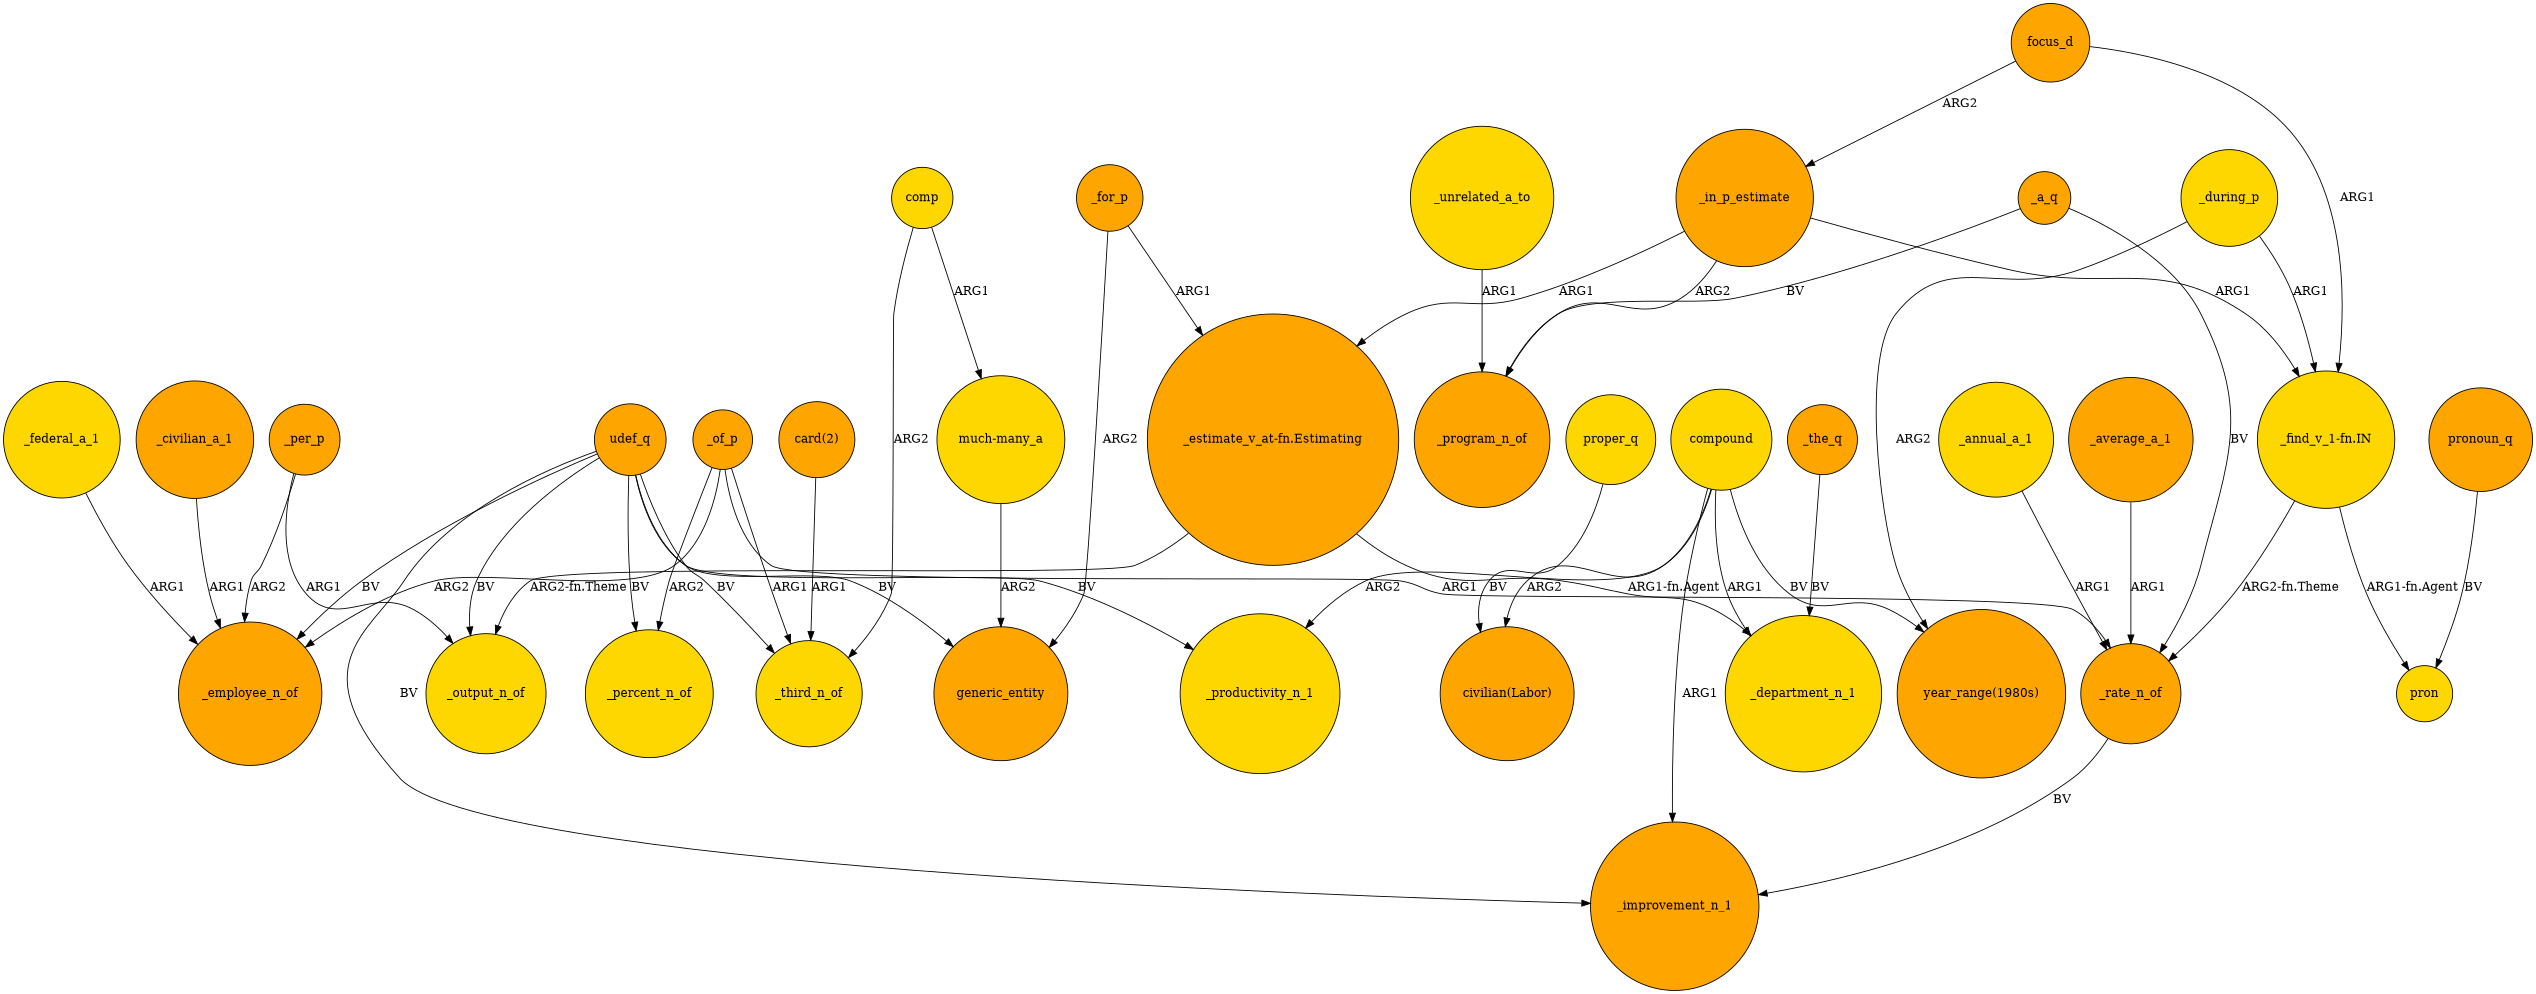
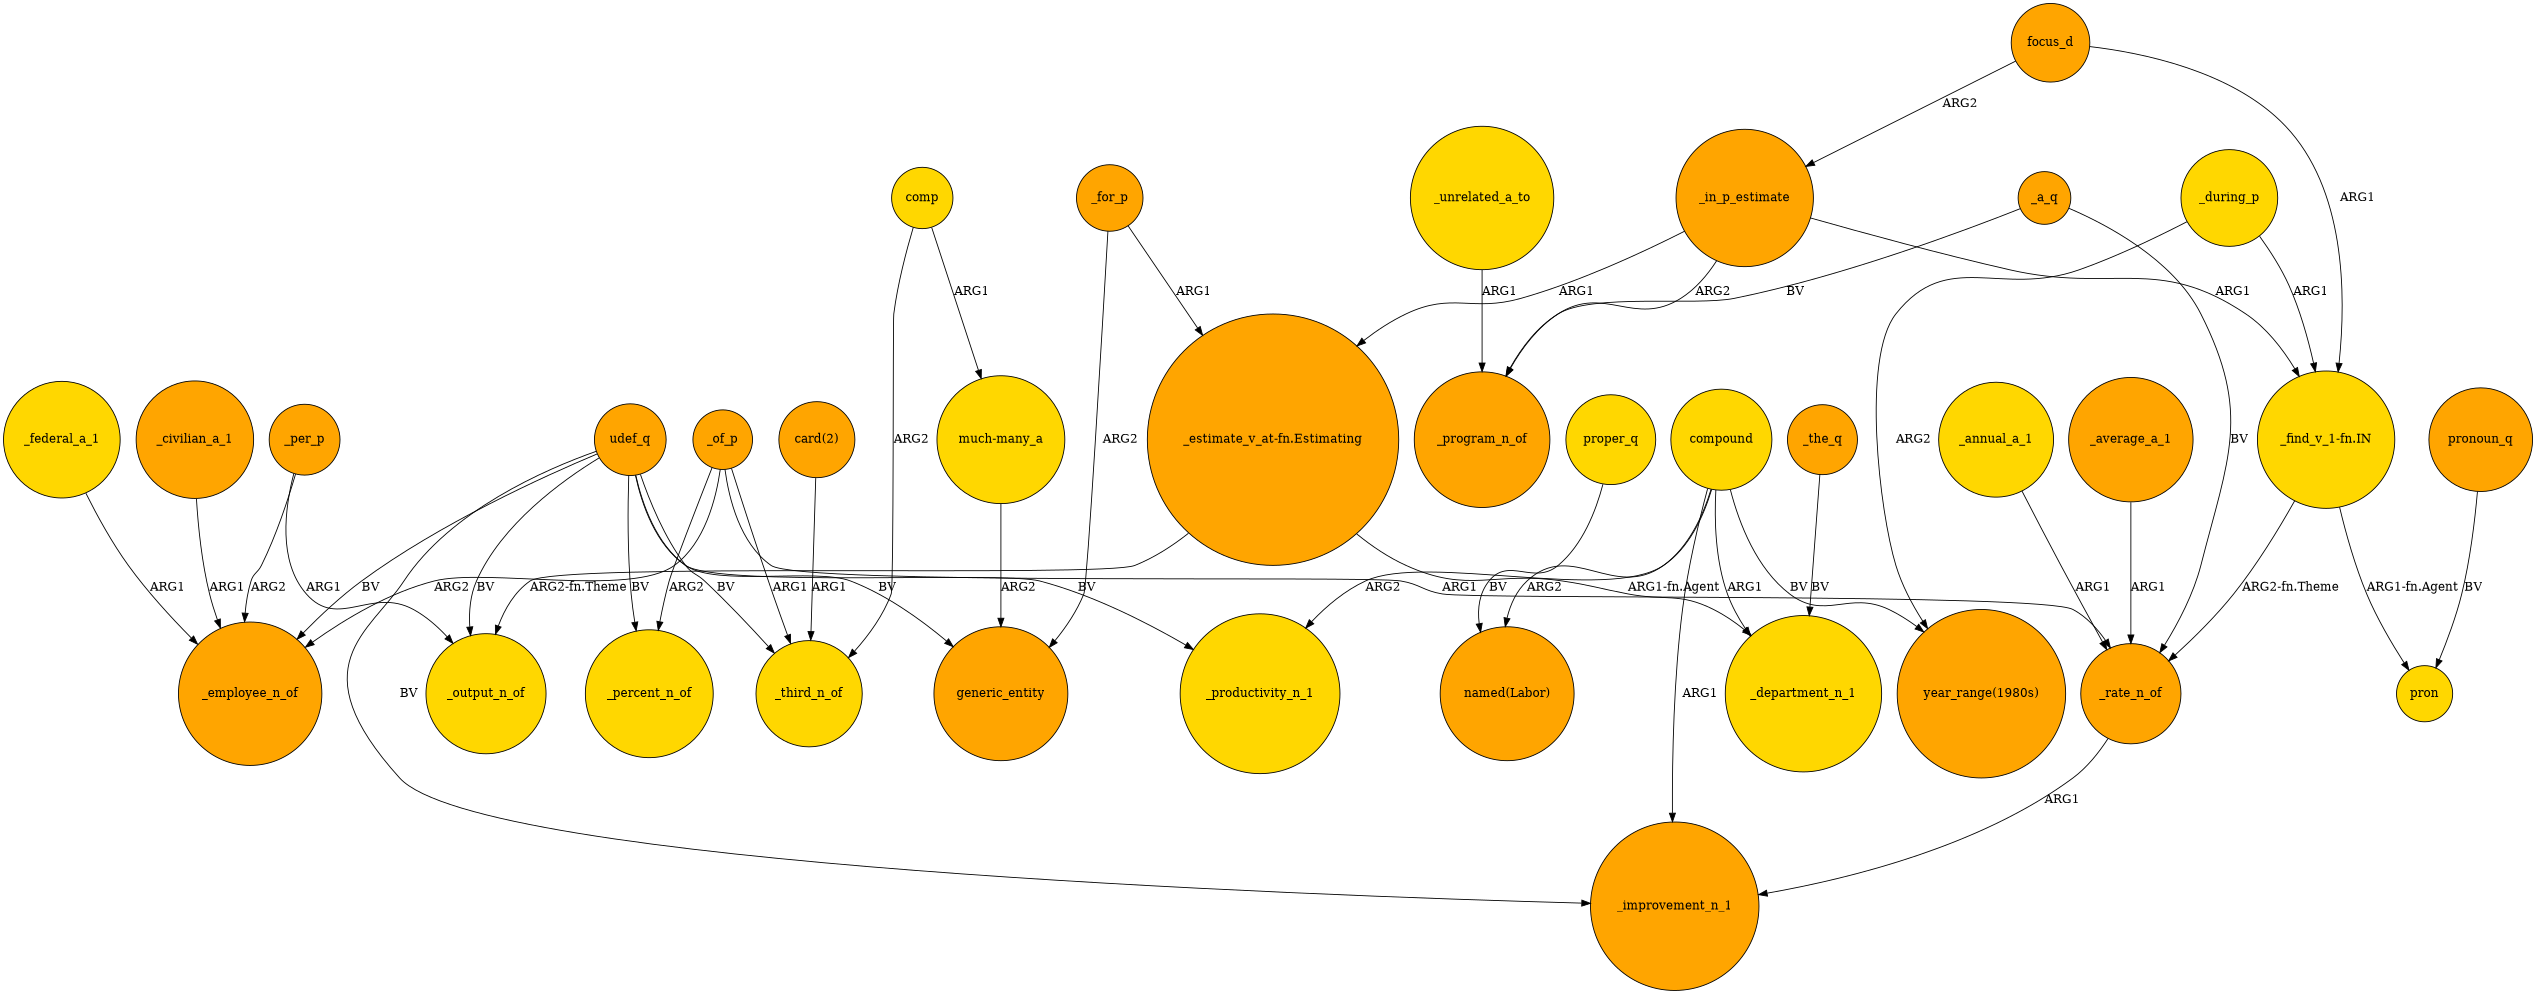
  digraph {
    node [fillcolor=orange shape=circle style=filled]
    _third_n_of [fillcolor=gold]
    _of_p
    _rate_n_of
    _percent_n_of [fillcolor=gold]
    _employee_n_of
    _improvement_n_1
    _output_n_of [fillcolor=gold]
    "_estimate_v_at-fn.Estimating"
    _department_n_1 [fillcolor=gold]
    "_find_v_1-fn.IN" [fillcolor=gold]
    pron [fillcolor=gold]
    udef_q
    generic_entity
    _productivity_n_1 [fillcolor=gold]
    compound [fillcolor=gold]
-   "named(Labor)" [label="civilian(Labor)"]
+   "named(Labor)"
    "year_range(1980s)"
    n18 [label=_in_p_estimate]
    _program_n_of
    "much-many_a" [fillcolor=gold]
    "card(2)"
    focus_d
    comp [fillcolor=gold]
    _per_p
    _for_p
    _during_p [fillcolor=gold]
    _federal_a_1 [fillcolor=gold]
    _unrelated_a_to [fillcolor=gold]
    _a_q
    _the_q
    pronoun_q
    _civilian_a_1
    _annual_a_1 [fillcolor=gold]
    _average_a_1
    proper_q [fillcolor=gold]
    _of_p -> _third_n_of [label=ARG1]
    _of_p -> _rate_n_of [label=ARG1]
    _of_p -> _percent_n_of [label=ARG2]
    _of_p -> _employee_n_of [label=ARG2]
-   _rate_n_of -> _improvement_n_1 [label=BV]
+   _rate_n_of -> _improvement_n_1 [label=ARG1]
    "_estimate_v_at-fn.Estimating" -> _output_n_of [label="ARG2-fn.Theme"]
    "_estimate_v_at-fn.Estimating" -> _department_n_1 [label="ARG1-fn.Agent"]
    "_find_v_1-fn.IN" -> _rate_n_of [label="ARG2-fn.Theme"]
    "_find_v_1-fn.IN" -> pron [label="ARG1-fn.Agent"]
    udef_q -> _third_n_of [label=BV]
    udef_q -> _percent_n_of [label=BV]
    udef_q -> _employee_n_of [label=BV]
    udef_q -> _improvement_n_1 [label=BV]
    udef_q -> _output_n_of [label=BV]
    udef_q -> generic_entity [label=BV]
    udef_q -> _productivity_n_1 [label=BV]
    compound -> _improvement_n_1 [label=ARG1]
    compound -> _department_n_1 [label=ARG1]
    compound -> _productivity_n_1 [label=ARG2]
    compound -> "named(Labor)" [label=ARG2]
    compound -> "year_range(1980s)" [label=BV]
    n18 -> "_estimate_v_at-fn.Estimating" [label=ARG1]
    n18 -> "_find_v_1-fn.IN" [label=ARG1]
    n18 -> _program_n_of [label=ARG2]
    "much-many_a" -> generic_entity [label=ARG2]
    "card(2)" -> _third_n_of [label=ARG1]
    focus_d -> "_find_v_1-fn.IN" [label=ARG1]
    focus_d -> n18 [label=ARG2]
    comp -> _third_n_of [label=ARG2]
    comp -> "much-many_a" [label=ARG1]
    _per_p -> _employee_n_of [label=ARG2]
    _per_p -> _output_n_of [label=ARG1]
    _for_p -> "_estimate_v_at-fn.Estimating" [label=ARG1]
    _for_p -> generic_entity [label=ARG2]
    _during_p -> "_find_v_1-fn.IN" [label=ARG1]
    _during_p -> "year_range(1980s)" [label=ARG2]
    _federal_a_1 -> _employee_n_of [label=ARG1]
    _unrelated_a_to -> _program_n_of [label=ARG1]
    _a_q -> _rate_n_of [label=BV]
    _a_q -> _program_n_of [label=BV]
    _the_q -> _department_n_1 [label=BV]
    pronoun_q -> pron [label=BV]
    _civilian_a_1 -> _employee_n_of [label=ARG1]
    _annual_a_1 -> _rate_n_of [label=ARG1]
    _average_a_1 -> _rate_n_of [label=ARG1]
    proper_q -> "named(Labor)" [label=BV]
  }
